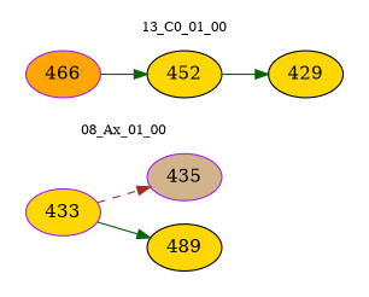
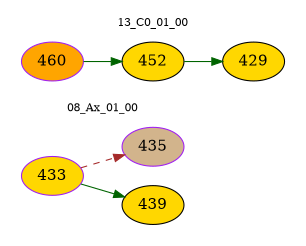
  digraph {
    rankdir=LR
    node [color=purple fillcolor=gold style=filled]
    edge [color=darkgreen style=solid]
    n1 [label=433]
-   n2 [color=black label=489]
+   n2 [color=black label=439]
    n3 [fillcolor=tan label=435]
    n4 [color=black label=452]
    n5 [color=black label=429]
-   n6 [fillcolor=orange label=466]
+   n6 [fillcolor=orange label=460]
    subgraph cluster_1 {
      color=white
      fontsize=10
      label="08_Ax_01_00"
      n1
      n2
      n3
    }
    subgraph cluster_2 {
      color=white
      fontsize=10
      label="13_C0_01_00"
      n4
      n5
      n6
    }
    n1 -> n2
    n1 -> n3 [color=brown style=dashed]
    n4 -> n5
    n6 -> n4
  }
